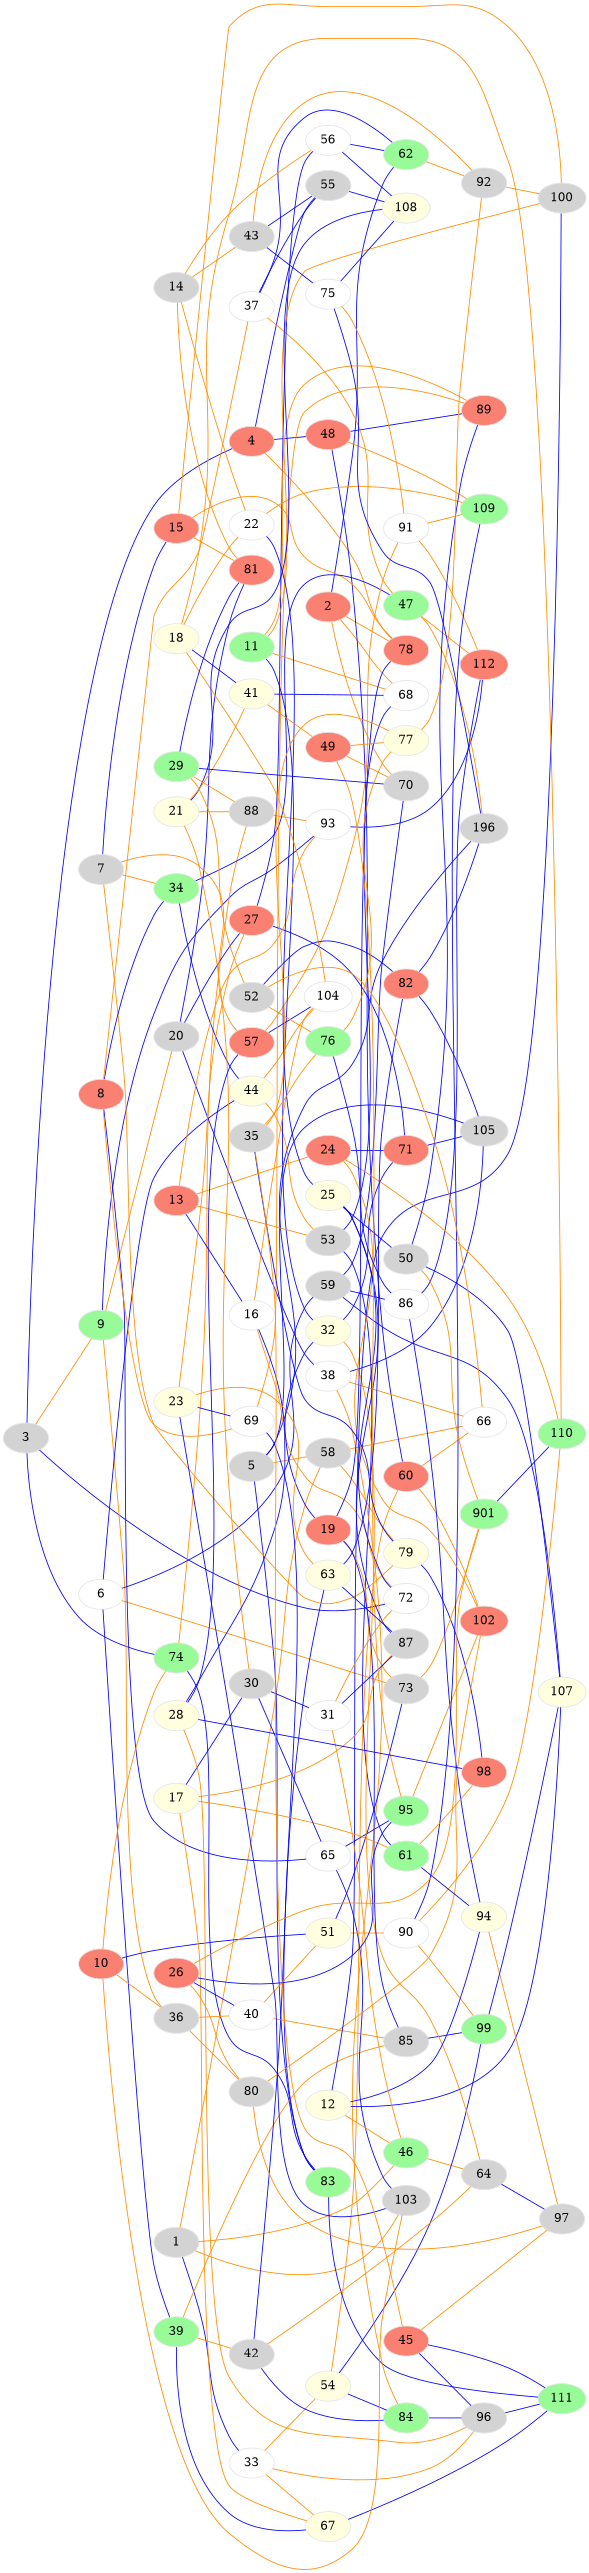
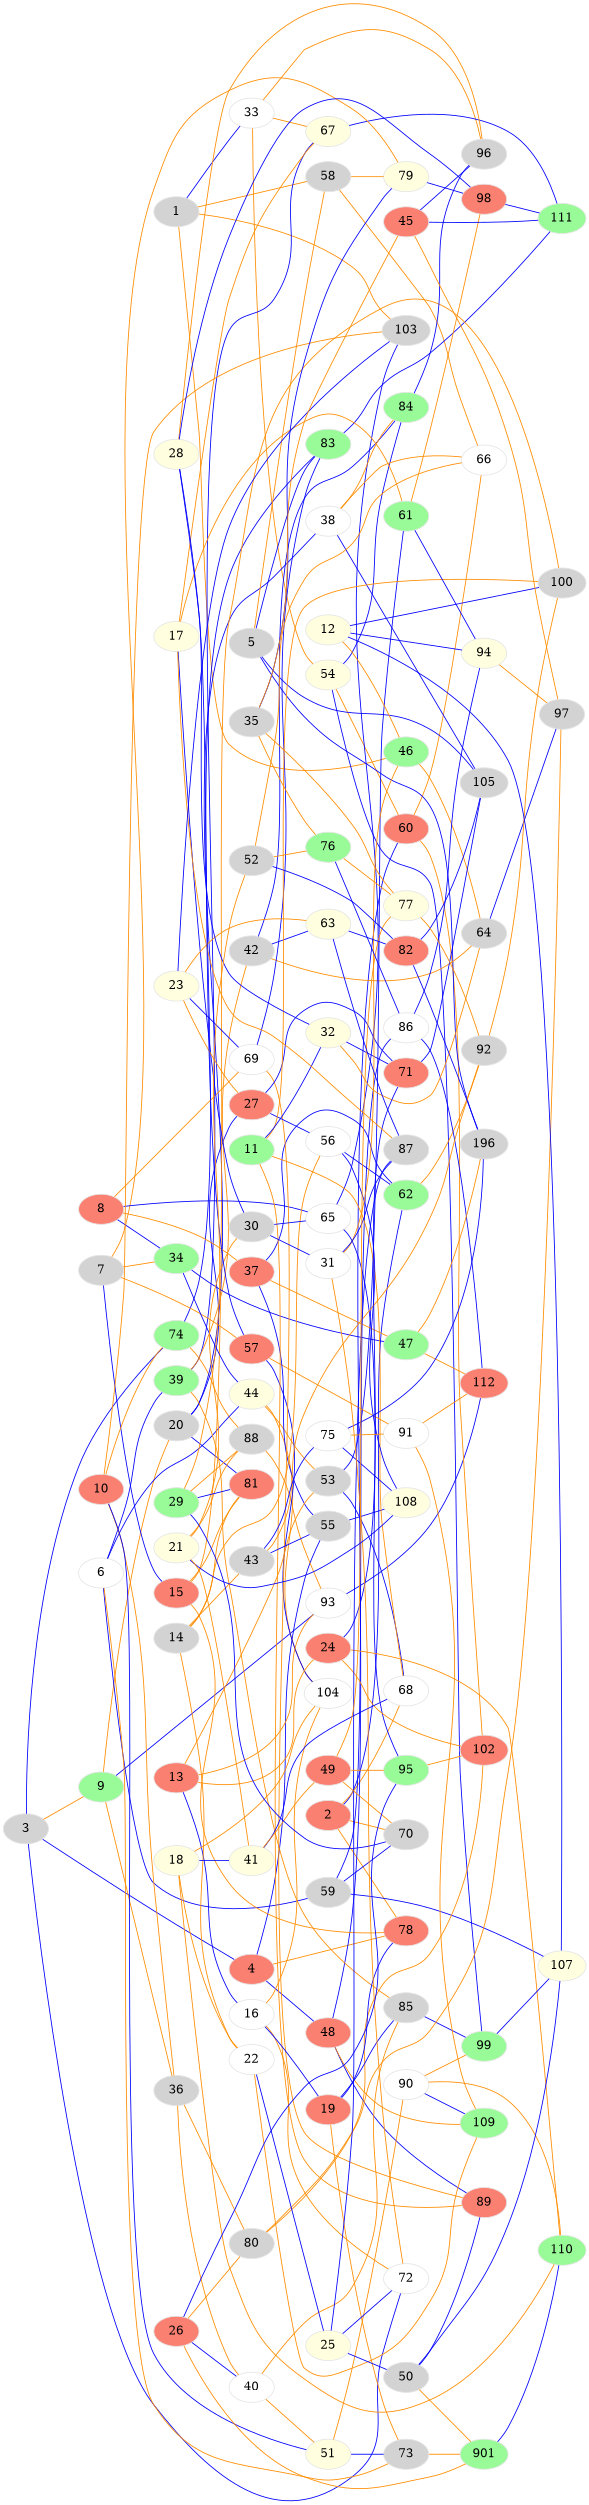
  graph {
    rankdir=LR
    node [color=gray90 fillcolor=lightgrey style=filled]
    edge [color=darkorange]
    33 [fillcolor=white]
    1
    46 [fillcolor=palegreen]
    58
    103
    67 [fillcolor=lightyellow]
    96
    54 [fillcolor=lightyellow]
    64
    79 [fillcolor=lightyellow]
    66 [fillcolor=white]
    2 [fillcolor=salmon]
    62 [fillcolor=palegreen]
    68 [fillcolor=white]
    70
    78 [fillcolor=salmon]
    92
    4 [fillcolor=salmon]
    3
    9 [fillcolor=palegreen]
    72 [fillcolor=white]
    74 [fillcolor=palegreen]
    48 [fillcolor=salmon]
    55
    20
    36
    93 [fillcolor=white]
    83 [fillcolor=palegreen]
    88
    89 [fillcolor=salmon]
    109 [fillcolor=palegreen]
    60 [fillcolor=salmon]
    108 [fillcolor=lightyellow]
    5
    105
    n36 [label=196]
    111 [fillcolor=palegreen]
    6 [fillcolor=white]
    39 [fillcolor=palegreen]
    44 [fillcolor=lightyellow]
    59
    73
    85
    42
    53
    104 [fillcolor=white]
    107 [fillcolor=lightyellow]
    86 [fillcolor=white]
    n49 [fillcolor=palegreen label=901]
    15 [fillcolor=salmon]
    7
    34 [fillcolor=palegreen]
    57 [fillcolor=salmon]
    100
    81 [fillcolor=salmon]
    47 [fillcolor=palegreen]
    91 [fillcolor=white]
    98 [fillcolor=salmon]
    8 [fillcolor=salmon]
-   37 [fillcolor=white]
+   37 [fillcolor=salmon]
    65 [fillcolor=white]
    69 [fillcolor=white]
    95 [fillcolor=palegreen]
    27 [fillcolor=salmon]
    38 [fillcolor=white]
    40 [fillcolor=white]
    80
    112 [fillcolor=salmon]
    10 [fillcolor=salmon]
    51 [fillcolor=lightyellow]
    90 [fillcolor=white]
    11 [fillcolor=palegreen]
    32 [fillcolor=lightyellow]
    71 [fillcolor=salmon]
    12 [fillcolor=lightyellow]
    94 [fillcolor=lightyellow]
    97
    13 [fillcolor=salmon]
    16 [fillcolor=white]
    24 [fillcolor=salmon]
    19 [fillcolor=salmon]
    110 [fillcolor=palegreen]
    102 [fillcolor=salmon]
    61 [fillcolor=palegreen]
    22 [fillcolor=white]
    14
    43
    56 [fillcolor=white]
    25 [fillcolor=lightyellow]
    75 [fillcolor=white]
    17 [fillcolor=lightyellow]
    30
    87
    31 [fillcolor=white]
    18 [fillcolor=lightyellow]
    41 [fillcolor=lightyellow]
    49 [fillcolor=salmon]
    99 [fillcolor=palegreen]
    84 [fillcolor=palegreen]
    21 [fillcolor=lightyellow]
    50
    23 [fillcolor=lightyellow]
    63 [fillcolor=lightyellow]
    82 [fillcolor=salmon]
    26 [fillcolor=salmon]
    28 [fillcolor=lightyellow]
    29 [fillcolor=palegreen]
    52
    76 [fillcolor=palegreen]
    35
    45 [fillcolor=salmon]
    77 [fillcolor=lightyellow]
    33 -- 67
    33 -- 96
    33 -- 54
    1 -- 33 [color=blue]
    1 -- 46
    1 -- 58
    1 -- 103
    46 -- 64
    58 -- 79
    58 -- 66
    67 -- 111 [color=blue]
    54 -- 60
    54 -- 99 [color=blue]
    54 -- 84 [color=blue]
    64 -- 97 [color=blue]
    79 -- 98 [color=blue]
    2 -- 62 [color=blue]
    2 -- 68
    2 -- 70
    2 -- 78
    62 -- 92
    92 -- 100
    4 -- 78
    4 -- 48 [color=blue]
    4 -- 55 [color=blue]
    3 -- 4 [color=blue]
    3 -- 9
    3 -- 72 [color=blue]
    3 -- 74 [color=blue]
    9 -- 20
    9 -- 36
    9 -- 93 [color=blue]
    74 -- 83 [color=blue]
    74 -- 88
    48 -- 89 [color=blue]
    48 -- 109
    48 -- 60 [color=blue]
    55 -- 108 [color=blue]
    20 -- 81 [color=blue]
    20 -- 27 [color=blue]
    20 -- 38 [color=blue]
    36 -- 40
    36 -- 80
    93 -- 112 [color=blue]
    83 -- 111 [color=blue]
    88 -- 93
    60 -- 66
    60 -- 102
    5 -- 58
    5 -- 83 [color=blue]
    5 -- 105 [color=blue]
    5 -- n36 [color=blue]
    6 -- 39 [color=blue]
    6 -- 44 [color=blue]
    6 -- 59 [color=blue]
    6 -- 73
    39 -- 67 [color=blue]
    39 -- 85
    39 -- 42
    44 -- 53
    44 -- 104
    59 -- 70 [color=blue]
    59 -- 107 [color=blue]
    59 -- 86 [color=blue]
    73 -- n49
    85 -- 99 [color=blue]
    42 -- 64
    42 -- 84 [color=blue]
    42 -- 63 [color=blue]
    53 -- 68 [color=blue]
    53 -- 61 [color=blue]
    86 -- 112 [color=blue]
    86 -- 94 [color=blue]
    n49 -- 110 [color=blue]
    15 -- 78
    15 -- 100
    15 -- 81
    7 -- 79
    7 -- 15 [color=blue]
    7 -- 34
    7 -- 57
    34 -- 44 [color=blue]
    34 -- 47 [color=blue]
    57 -- 104 [color=blue]
    57 -- 91
    47 -- n36
    47 -- 112
    91 -- 109
    91 -- 112
-   96 -- 111 [color=blue]
+   98 -- 111 [color=blue]
    8 -- 34 [color=blue]
    8 -- 37
    8 -- 65 [color=blue]
    8 -- 69
    37 -- 62 [color=blue]
    37 -- 55 [color=blue]
    37 -- 47
    65 -- 103 [color=blue]
    65 -- 95 [color=blue]
    69 -- 83 [color=blue]
    69 -- 89
    95 -- 102
    27 -- 71 [color=blue]
    27 -- 56 [color=blue]
    38 -- 66
    38 -- 105 [color=blue]
    38 -- 84
    40 -- 85
    40 -- 51
    80 -- 97
    80 -- 102
    10 -- 103
    10 -- 74
    10 -- 36
    10 -- 51 [color=blue]
    51 -- 73 [color=blue]
    51 -- 90
    90 -- 109 [color=blue]
    90 -- 110
    90 -- 99
    11 -- 68
    11 -- 89
    11 -- 100
    11 -- 32 [color=blue]
    32 -- 64
    32 -- 71 [color=blue]
    71 -- 105 [color=blue]
    12 -- 46
    12 -- 107 [color=blue]
    12 -- 100 [color=blue]
    12 -- 94 [color=blue]
    94 -- 97
    13 -- 93
    13 -- 53
    13 -- 16 [color=blue]
    13 -- 24
    16 -- 72
    16 -- 104
    16 -- 19 [color=blue]
    24 -- 71 [color=blue]
    24 -- 110
    24 -- 102
    19 -- 78 [color=blue]
    19 -- 73
    19 -- 85 [color=blue]
    61 -- 98
    61 -- 94 [color=blue]
    22 -- 109
    22 -- 25 [color=blue]
    14 -- 81
    14 -- 22
    14 -- 43
    14 -- 56
    43 -- 92
    43 -- 55 [color=blue]
    43 -- 75 [color=blue]
    56 -- 62 [color=blue]
    56 -- 108 [color=blue]
    25 -- 72 [color=blue]
    25 -- 87 [color=blue]
    25 -- 50 [color=blue]
    75 -- 108 [color=blue]
    75 -- n36 [color=blue]
    75 -- 91
    17 -- 67
    17 -- 61
    17 -- 30 [color=blue]
    17 -- 87
    30 -- 65 [color=blue]
    30 -- 31 [color=blue]
    31 -- 46
    31 -- 72
    31 -- 87 [color=blue]
    18 -- 104
    18 -- 110
    18 -- 22
    18 -- 41 [color=blue]
    41 -- 68 [color=blue]
    41 -- 49
    49 -- 70
    49 -- 95
    49 -- 77
    99 -- 107 [color=blue]
    84 -- 96 [color=blue]
    21 -- 88
    21 -- 108 [color=blue]
    21 -- 30
    21 -- 41
    50 -- 89 [color=blue]
    50 -- 107 [color=blue]
    50 -- n49
    23 -- 103 [color=blue]
    23 -- 69 [color=blue]
    23 -- 27
    23 -- 63
    63 -- 87 [color=blue]
    63 -- 82 [color=blue]
    82 -- 105 [color=blue]
    82 -- n36 [color=blue]
    26 -- n49
    26 -- 95 [color=blue]
    26 -- 40 [color=blue]
    26 -- 80
    28 -- 96
    28 -- 57 [color=blue]
    28 -- 98 [color=blue]
    28 -- 32 [color=blue]
    29 -- 70 [color=blue]
    29 -- 88
    29 -- 81 [color=blue]
    29 -- 52
    52 -- 66
    52 -- 82 [color=blue]
    52 -- 76
    76 -- 86 [color=blue]
    76 -- 77
    35 -- 79 [color=blue]
    35 -- 76
    35 -- 45
    35 -- 77
    45 -- 96 [color=blue]
    45 -- 111 [color=blue]
    45 -- 97
    77 -- 92
  }
